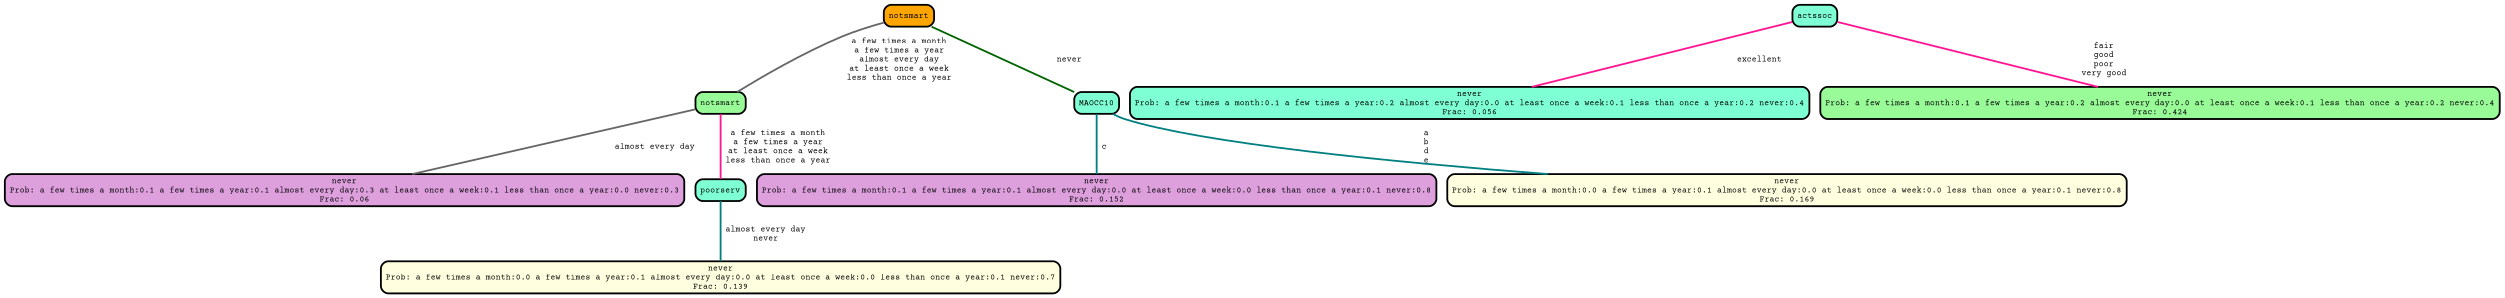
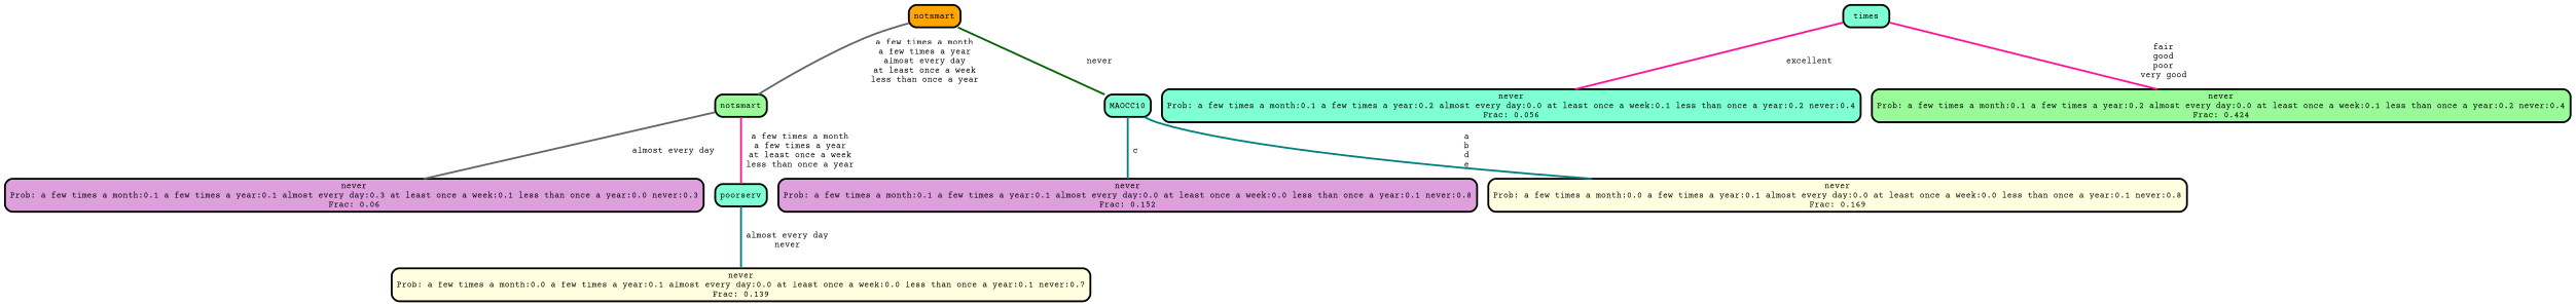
  graph {
    fontname="Courier Prime"
    ranksep="0 equally"
    splines=straight
    node [color=black fillcolor=aquamarine fontcolor=black fontname="Courier Prime" penwidth=3 shape=box style="filled, rounded"]
    edge [color=deeppink fontname="Courier Prime" penwidth=3]
    n1 [fillcolor=plum label="never\nProb: a few times a month:0.1 a few times a year:0.1 almost every day:0.3 at least once a week:0.1 less than once a year:0.0 never:0.3\nFrac: 0.06"]
    n2 [fillcolor=palegreen label=notsmart]
    n3 [label=poorserv]
    n4 [fillcolor=lightyellow label="never\nProb: a few times a month:0.0 a few times a year:0.1 almost every day:0.0 at least once a week:0.0 less than once a year:0.1 never:0.7\nFrac: 0.139"]
    n5 [label="never\nProb: a few times a month:0.1 a few times a year:0.2 almost every day:0.0 at least once a week:0.1 less than once a year:0.2 never:0.4\nFrac: 0.056"]
-   n6 [label=actssoc]
+   n6 [label=times]
    n7 [fillcolor=palegreen label="never\nProb: a few times a month:0.1 a few times a year:0.2 almost every day:0.0 at least once a week:0.1 less than once a year:0.2 never:0.4\nFrac: 0.424"]
    n8 [fillcolor=orange label=notsmart]
    n9 [label=MAOCC10]
    n10 [fillcolor=plum label="never\nProb: a few times a month:0.1 a few times a year:0.1 almost every day:0.0 at least once a week:0.0 less than once a year:0.1 never:0.8\nFrac: 0.152"]
    n11 [fillcolor=lightyellow label="never\nProb: a few times a month:0.0 a few times a year:0.1 almost every day:0.0 at least once a week:0.0 less than once a year:0.1 never:0.8\nFrac: 0.169"]
    subgraph sub_1 {
      rank=same
    }
    n2 -- n1 [color=gray40 label=" almost every day"]
    n2 -- n3 [label=" a few times a month\n a few times a year\n at least once a week\n less than once a year"]
    n3 -- n4 [color=teal label=" almost every day\n never"]
    n6 -- n5 [label=" excellent"]
    n6 -- n7 [label=" fair\n good\n poor\n very good"]
    n8 -- n2 [color=gray40 label=" a few times a month\n a few times a year\n almost every day\n at least once a week\n less than once a year"]
    n8 -- n9 [color=darkgreen label=" never"]
    n9 -- n10 [color=teal label=" c"]
    n9 -- n11 [color=teal label=" a\n b\n d\n e"]
  }
